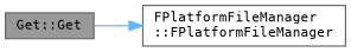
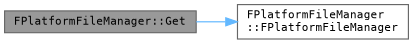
  digraph {
    rankdir=LR
    fontname="DejaVu Sans Mono"
    node [fontname="DejaVu Sans Mono" fontsize=10 shape=box style=filled]
-   n1 [color=gray40 fillcolor=grey60 fontcolor=black height=0.2 label="Get::Get" width=0.4]
+   n1 [color=gray40 fillcolor=grey60 fontcolor=black height=0.2 label="FPlatformFileManager::Get" width=0.4]
    n2 [color=grey40 fillcolor=white height=0.2 label="FPlatformFileManager\l::FPlatformFileManager" width=0.4]
    n1 -> n2 [color=steelblue1 fontname="DejaVu Sans Mono" fontsize=10 labelfontname=Helvetica labelfontsize=10 style=solid]
  }
